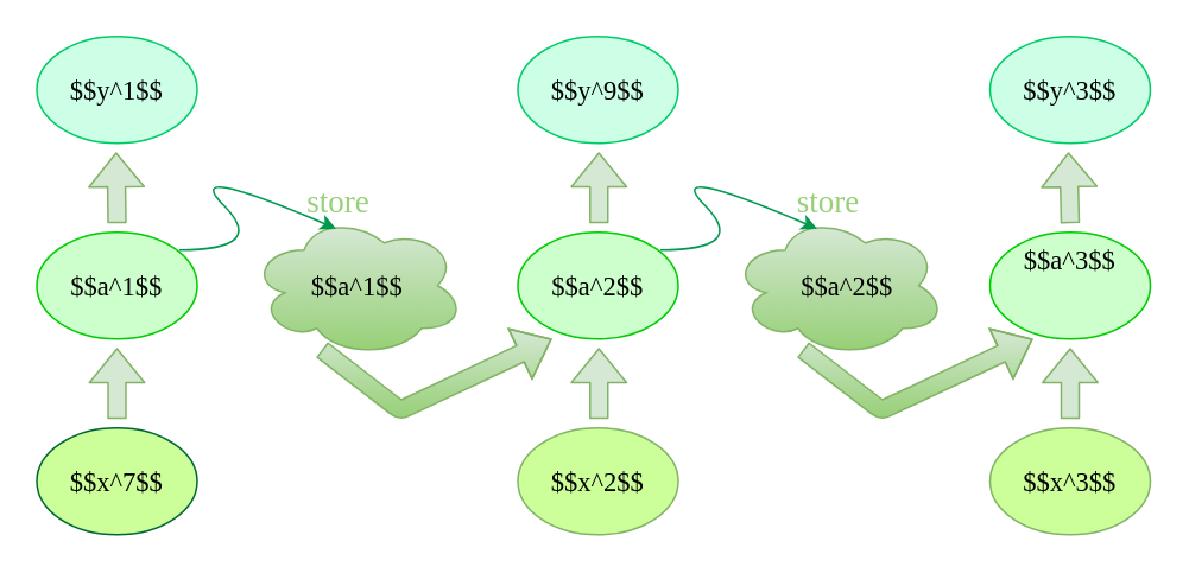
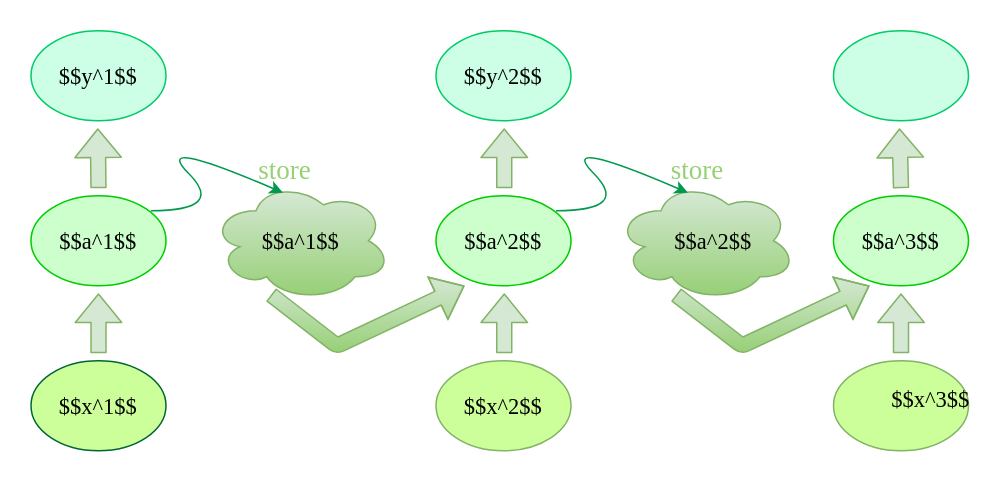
  <mxCell id="0" />
  <mxCell id="1" parent="0" />
  <mxCell id="2" value="" style="shape=flexArrow;endArrow=classic;html=1;strokeColor=#82b366;fillColor=#d5e8d4;" parent="1" edge="1"><mxGeometry width="50" height="50" relative="1" as="geometry"><mxPoint x="600" y="125" as="sourcePoint" /><mxPoint x="599" y="85" as="targetPoint" /></mxGeometry></mxCell>
  <mxCell id="3" value="" style="ellipse;shape=cloud;whiteSpace=wrap;html=1;fillColor=#d5e8d4;strokeColor=#82b366;gradientColor=#97d077;" parent="1" vertex="1"><mxGeometry x="140" y="120" width="120" height="80" as="geometry" /></mxCell>
  <mxCell id="4" value="" style="ellipse;shape=cloud;whiteSpace=wrap;html=1;fillColor=#d5e8d4;strokeColor=#82b366;gradientColor=#97d077;" parent="1" vertex="1"><mxGeometry x="410" y="120" width="120" height="80" as="geometry" /></mxCell>
  <mxCell id="5" value="" style="ellipse;whiteSpace=wrap;html=1;fillColor=#CCFF99;strokeColor=#006633;" parent="1" vertex="1"><mxGeometry x="20" y="240" width="90" height="60" as="geometry" /></mxCell>
  <mxCell id="6" value="" style="ellipse;whiteSpace=wrap;html=1;fillColor=#CCFFE6;strokeColor=#00CC66;" parent="1" vertex="1"><mxGeometry x="555" y="20" width="90" height="60" as="geometry" /></mxCell>
  <mxCell id="7" value="" style="ellipse;whiteSpace=wrap;html=1;fillColor=#CCFFCC;strokeColor=#00CC00;" parent="1" vertex="1"><mxGeometry x="555" y="130" width="90" height="60" as="geometry" /></mxCell>
  <mxCell id="8" value="" style="ellipse;whiteSpace=wrap;html=1;fillColor=#CCFF99;strokeColor=#82b366;" parent="1" vertex="1"><mxGeometry x="555" y="240" width="90" height="60" as="geometry" /></mxCell>
  <mxCell id="9" value="" style="ellipse;whiteSpace=wrap;html=1;fillColor=#CCFFE6;strokeColor=#00CC66;" parent="1" vertex="1"><mxGeometry x="290" y="20" width="90" height="60" as="geometry" /></mxCell>
  <mxCell id="10" value="" style="ellipse;whiteSpace=wrap;html=1;fillColor=#CCFFCC;strokeColor=#00CC00;" parent="1" vertex="1"><mxGeometry x="290" y="130" width="90" height="60" as="geometry" /></mxCell>
  <mxCell id="11" value="" style="ellipse;whiteSpace=wrap;html=1;fillColor=#CCFFE6;strokeColor=#00CC66;" parent="1" vertex="1"><mxGeometry x="20" y="20" width="90" height="60" as="geometry" /></mxCell>
  <mxCell id="12" value="" style="ellipse;whiteSpace=wrap;html=1;fillColor=#CCFFCC;strokeColor=#00CC00;" parent="1" vertex="1"><mxGeometry x="20" y="130" width="90" height="60" as="geometry" /></mxCell>
  <mxCell id="13" value="" style="curved=1;endArrow=classic;html=1;entryX=0.4;entryY=0.1;entryDx=0;entryDy=0;entryPerimeter=0;strokeColor=#00994D;" parent="1" target="3" edge="1"><mxGeometry width="50" height="50" relative="1" as="geometry"><mxPoint x="100" y="140" as="sourcePoint" /><mxPoint x="150" y="90" as="targetPoint" /><Array as="points"><mxPoint x="150" y="140" /><mxPoint x="100" y="90" /></Array></mxGeometry></mxCell>
  <mxCell id="14" value="" style="curved=1;endArrow=classic;html=1;entryX=0.4;entryY=0.1;entryDx=0;entryDy=0;entryPerimeter=0;strokeColor=#00994D;fillColor=#cdeb8b;" parent="1" edge="1"><mxGeometry width="50" height="50" relative="1" as="geometry"><mxPoint x="370" y="140" as="sourcePoint" /><mxPoint x="458" y="128" as="targetPoint" /><Array as="points"><mxPoint x="420" y="140" /><mxPoint x="370" y="90" /></Array></mxGeometry></mxCell>
  <mxCell id="15" value="" style="shape=flexArrow;endArrow=classic;html=1;exitX=0.55;exitY=0.95;exitDx=0;exitDy=0;exitPerimeter=0;entryX=0.5;entryY=1;entryDx=0;entryDy=0;fillColor=#d5e8d4;strokeColor=#82b366;gradientColor=#97d077;" parent="1" edge="1"><mxGeometry width="50" height="50" relative="1" as="geometry"><mxPoint x="180" y="196" as="sourcePoint" /><mxPoint x="309" y="190" as="targetPoint" /><Array as="points"><mxPoint x="224" y="230" /></Array></mxGeometry></mxCell>
  <mxCell id="16" value="" style="shape=flexArrow;endArrow=classic;html=1;exitX=0.55;exitY=0.95;exitDx=0;exitDy=0;exitPerimeter=0;entryX=0.5;entryY=1;entryDx=0;entryDy=0;fillColor=#d5e8d4;strokeColor=#82b366;gradientColor=#97d077;" parent="1" edge="1"><mxGeometry width="50" height="50" relative="1" as="geometry"><mxPoint x="450" y="196" as="sourcePoint" /><mxPoint x="579" y="190" as="targetPoint" /><Array as="points"><mxPoint x="494" y="230" /></Array></mxGeometry></mxCell>
  <mxCell id="17" value="" style="shape=flexArrow;endArrow=classic;html=1;strokeColor=#82b366;fillColor=#d5e8d4;" parent="1" edge="1"><mxGeometry width="50" height="50" relative="1" as="geometry"><mxPoint x="65" y="235" as="sourcePoint" /><mxPoint x="65" y="195" as="targetPoint" /></mxGeometry></mxCell>
  <mxCell id="18" value="" style="shape=flexArrow;endArrow=classic;html=1;strokeColor=#82b366;fillColor=#d5e8d4;" parent="1" edge="1"><mxGeometry width="50" height="50" relative="1" as="geometry"><mxPoint x="600" y="235" as="sourcePoint" /><mxPoint x="600" y="195" as="targetPoint" /></mxGeometry></mxCell>
  <mxCell id="19" value="" style="shape=flexArrow;endArrow=classic;html=1;strokeColor=#82b366;fillColor=#d5e8d4;" parent="1" edge="1"><mxGeometry width="50" height="50" relative="1" as="geometry"><mxPoint x="335.5" y="235" as="sourcePoint" /><mxPoint x="335.5" y="195" as="targetPoint" /></mxGeometry></mxCell>
  <mxCell id="20" value="" style="shape=flexArrow;endArrow=classic;html=1;strokeColor=#82b366;fillColor=#d5e8d4;" parent="1" edge="1"><mxGeometry width="50" height="50" relative="1" as="geometry"><mxPoint x="335.5" y="125" as="sourcePoint" /><mxPoint x="335.5" y="85" as="targetPoint" /></mxGeometry></mxCell>
  <mxCell id="21" value="" style="shape=flexArrow;endArrow=classic;html=1;strokeColor=#82b366;fillColor=#d5e8d4;" parent="1" edge="1"><mxGeometry width="50" height="50" relative="1" as="geometry"><mxPoint x="65" y="125" as="sourcePoint" /><mxPoint x="64.5" y="85" as="targetPoint" /></mxGeometry></mxCell>
  <mxCell id="22" value="&lt;font face=&quot;Times New Roman&quot; style=&quot;font-size: 18px&quot; color=&quot;#97d077&quot;&gt;store&lt;/font&gt;" style="text;html=1;resizable=0;points=[];autosize=1;align=left;verticalAlign=top;spacingTop=-4;" parent="1" vertex="1"><mxGeometry x="170" y="100" width="50" height="20" as="geometry" /></mxCell>
  <mxCell id="23" value="&lt;font face=&quot;Times New Roman&quot; style=&quot;font-size: 18px&quot; color=&quot;#97d077&quot;&gt;store&lt;/font&gt;" style="text;html=1;resizable=0;points=[];autosize=1;align=left;verticalAlign=top;spacingTop=-4;" parent="1" vertex="1"><mxGeometry x="445" y="100" width="50" height="20" as="geometry" /></mxCell>
- <mxCell id="24" value="&lt;font face=&quot;Times New Roman&quot; style=&quot;font-size: 15px&quot;&gt;$$x^7$$&lt;/font&gt;" style="text;html=1;strokeColor=none;fillColor=none;align=center;verticalAlign=middle;whiteSpace=wrap;rounded=0;" parent="1" vertex="1"><mxGeometry x="45" y="260" width="40" height="20" as="geometry" /></mxCell>
- <mxCell id="25" value="&lt;font face=&quot;Times New Roman&quot; style=&quot;font-size: 15px&quot;&gt;$$x^3$$&lt;/font&gt;" style="text;html=1;strokeColor=none;fillColor=none;align=center;verticalAlign=middle;whiteSpace=wrap;rounded=0;" parent="1" vertex="1"><mxGeometry x="580" y="260" width="40" height="20" as="geometry" /></mxCell>
+ <mxCell id="24" value="&lt;font face=&quot;Times New Roman&quot; style=&quot;font-size: 15px&quot;&gt;$$x^1$$&lt;/font&gt;" style="text;html=1;strokeColor=none;fillColor=none;align=center;verticalAlign=middle;whiteSpace=wrap;rounded=0;" parent="1" vertex="1"><mxGeometry x="45" y="260" width="40" height="20" as="geometry" /></mxCell>
+ <mxCell id="25" value="&lt;font face=&quot;Times New Roman&quot; style=&quot;font-size: 15px&quot;&gt;$$x^3$$&lt;/font&gt;" style="text;html=1;strokeColor=none;fillColor=none;align=center;verticalAlign=middle;whiteSpace=wrap;rounded=0;" parent="1" vertex="1"><mxGeometry x="600" y="255" width="40" height="20" as="geometry" /></mxCell>
  <mxCell id="26" value="&lt;font face=&quot;Times New Roman&quot; style=&quot;font-size: 15px&quot;&gt;$$a^2$$&lt;/font&gt;" style="text;html=1;strokeColor=none;fillColor=none;align=center;verticalAlign=middle;whiteSpace=wrap;rounded=0;" parent="1" vertex="1"><mxGeometry x="455" y="150" width="40" height="20" as="geometry" /></mxCell>
- <mxCell id="27" value="&lt;font face=&quot;Times New Roman&quot; style=&quot;font-size: 15px&quot;&gt;$$y^3$$&lt;/font&gt;" style="text;html=1;strokeColor=none;fillColor=none;align=center;verticalAlign=middle;whiteSpace=wrap;rounded=0;" parent="1" vertex="1"><mxGeometry x="580" y="40" width="40" height="20" as="geometry" /></mxCell>
- <mxCell id="28" value="&lt;font face=&quot;Times New Roman&quot; style=&quot;font-size: 15px&quot;&gt;$$a^3$$&lt;/font&gt;" style="text;html=1;strokeColor=none;fillColor=none;align=center;verticalAlign=middle;whiteSpace=wrap;rounded=0;" parent="1" vertex="1"><mxGeometry x="580" y="135" width="40" height="20" as="geometry" /></mxCell>
- <mxCell id="29" value="&lt;font style=&quot;font-size: 15px&quot; face=&quot;Times New Roman&quot;&gt;$$y^9$$&lt;/font&gt;" style="text;html=1;strokeColor=none;fillColor=none;align=center;verticalAlign=middle;whiteSpace=wrap;rounded=0;" parent="1" vertex="1"><mxGeometry x="315" y="40" width="40" height="20" as="geometry" /></mxCell>
+ <mxCell id="28" value="&lt;font face=&quot;Times New Roman&quot; style=&quot;font-size: 15px&quot;&gt;$$a^3$$&lt;/font&gt;" style="text;html=1;strokeColor=none;fillColor=none;align=center;verticalAlign=middle;whiteSpace=wrap;rounded=0;" parent="1" vertex="1"><mxGeometry x="580" y="150" width="40" height="20" as="geometry" /></mxCell>
+ <mxCell id="29" value="&lt;font style=&quot;font-size: 15px&quot; face=&quot;Times New Roman&quot;&gt;$$y^2$$&lt;/font&gt;" style="text;html=1;strokeColor=none;fillColor=none;align=center;verticalAlign=middle;whiteSpace=wrap;rounded=0;" parent="1" vertex="1"><mxGeometry x="315" y="40" width="40" height="20" as="geometry" /></mxCell>
  <mxCell id="30" value="&lt;font face=&quot;Times New Roman&quot; style=&quot;font-size: 15px&quot;&gt;$$a^2$$&lt;/font&gt;" style="text;html=1;strokeColor=none;fillColor=none;align=center;verticalAlign=middle;whiteSpace=wrap;rounded=0;" parent="1" vertex="1"><mxGeometry x="315" y="150" width="40" height="20" as="geometry" /></mxCell>
  <mxCell id="31" value="&lt;font style=&quot;font-size: 15px&quot; face=&quot;Times New Roman&quot;&gt;$$y^1$$&lt;/font&gt;" style="text;html=1;strokeColor=none;fillColor=none;align=center;verticalAlign=middle;whiteSpace=wrap;rounded=0;" parent="1" vertex="1"><mxGeometry x="45" y="40" width="40" height="20" as="geometry" /></mxCell>
  <mxCell id="32" value="&lt;font face=&quot;Times New Roman&quot; style=&quot;font-size: 15px&quot;&gt;$$a^1$$&lt;/font&gt;" style="text;html=1;strokeColor=none;fillColor=none;align=center;verticalAlign=middle;whiteSpace=wrap;rounded=0;" parent="1" vertex="1"><mxGeometry x="45" y="150" width="40" height="20" as="geometry" /></mxCell>
  <mxCell id="33" value="&lt;font face=&quot;Times New Roman&quot; style=&quot;font-size: 15px&quot;&gt;$$a^1$$&lt;/font&gt;" style="text;html=1;strokeColor=none;fillColor=none;align=center;verticalAlign=middle;whiteSpace=wrap;rounded=0;" parent="1" vertex="1"><mxGeometry x="180" y="150" width="40" height="20" as="geometry" /></mxCell>
  <mxCell id="34" value="" style="ellipse;whiteSpace=wrap;html=1;fillColor=#CCFF99;strokeColor=#82b366;" parent="1" vertex="1"><mxGeometry x="290" y="240" width="90" height="60" as="geometry" /></mxCell>
  <mxCell id="35" value="&lt;font face=&quot;Times New Roman&quot; style=&quot;font-size: 15px&quot;&gt;$$x^2$$&lt;/font&gt;" style="text;html=1;strokeColor=none;fillColor=none;align=center;verticalAlign=middle;whiteSpace=wrap;rounded=0;" parent="1" vertex="1"><mxGeometry x="315" y="260" width="40" height="20" as="geometry" /></mxCell>
